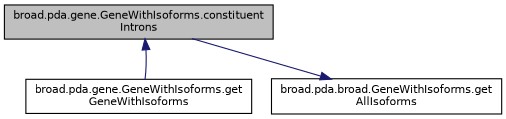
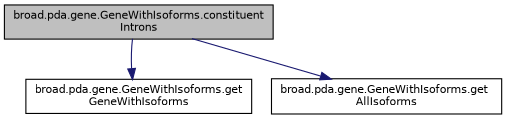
  digraph {
    rankdir=TB
    node [color=black fillcolor=white fontname=Helvetica fontsize=10 shape=record style=filled]
    edge [color=midnightblue fontname=Helvetica fontsize=10 labelfontname=Helvetica labelfontsize=10 style=solid]
    n1 [fillcolor=grey75 fontcolor=black height=0.2 label="broad.pda.gene.GeneWithIsoforms.constituent\lIntrons" width=0.4]
    n2 [height=0.2 label="broad.pda.gene.GeneWithIsoforms.get\lGeneWithIsoforms" width=0.4]
-   n3 [height=0.2 label="broad.pda.broad.GeneWithIsoforms.get\lAllIsoforms" width=0.4]
-   n2 -> n1
+   n3 [height=0.2 label="broad.pda.gene.GeneWithIsoforms.get\lAllIsoforms" width=0.4]
+   n1 -> n2
    n1 -> n3
  }
